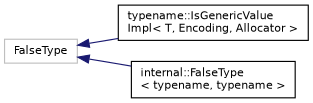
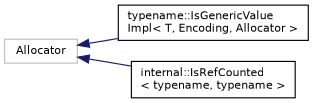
  digraph {
    rankdir=LR
    node [color=black fillcolor=white fontname=Helvetica fontsize=10 shape=record style=filled]
    edge [color=midnightblue dir=back fontname=Helvetica fontsize=10 labelfontname=Helvetica labelfontsize=10 style=solid]
-   n1 [color=grey75 height=0.2 label=FalseType width=0.4]
+   n1 [color=grey75 height=0.2 label=Allocator width=0.4]
    n2 [height=0.2 label="typename::IsGenericValue\lImpl\< T, Encoding, Allocator \>" width=0.4]
-   n3 [height=0.2 label="internal::FalseType\l\< typename, typename \>" width=0.4]
+   n3 [height=0.2 label="internal::IsRefCounted\l\< typename, typename \>" width=0.4]
    n1 -> n2
    n1 -> n3
  }
